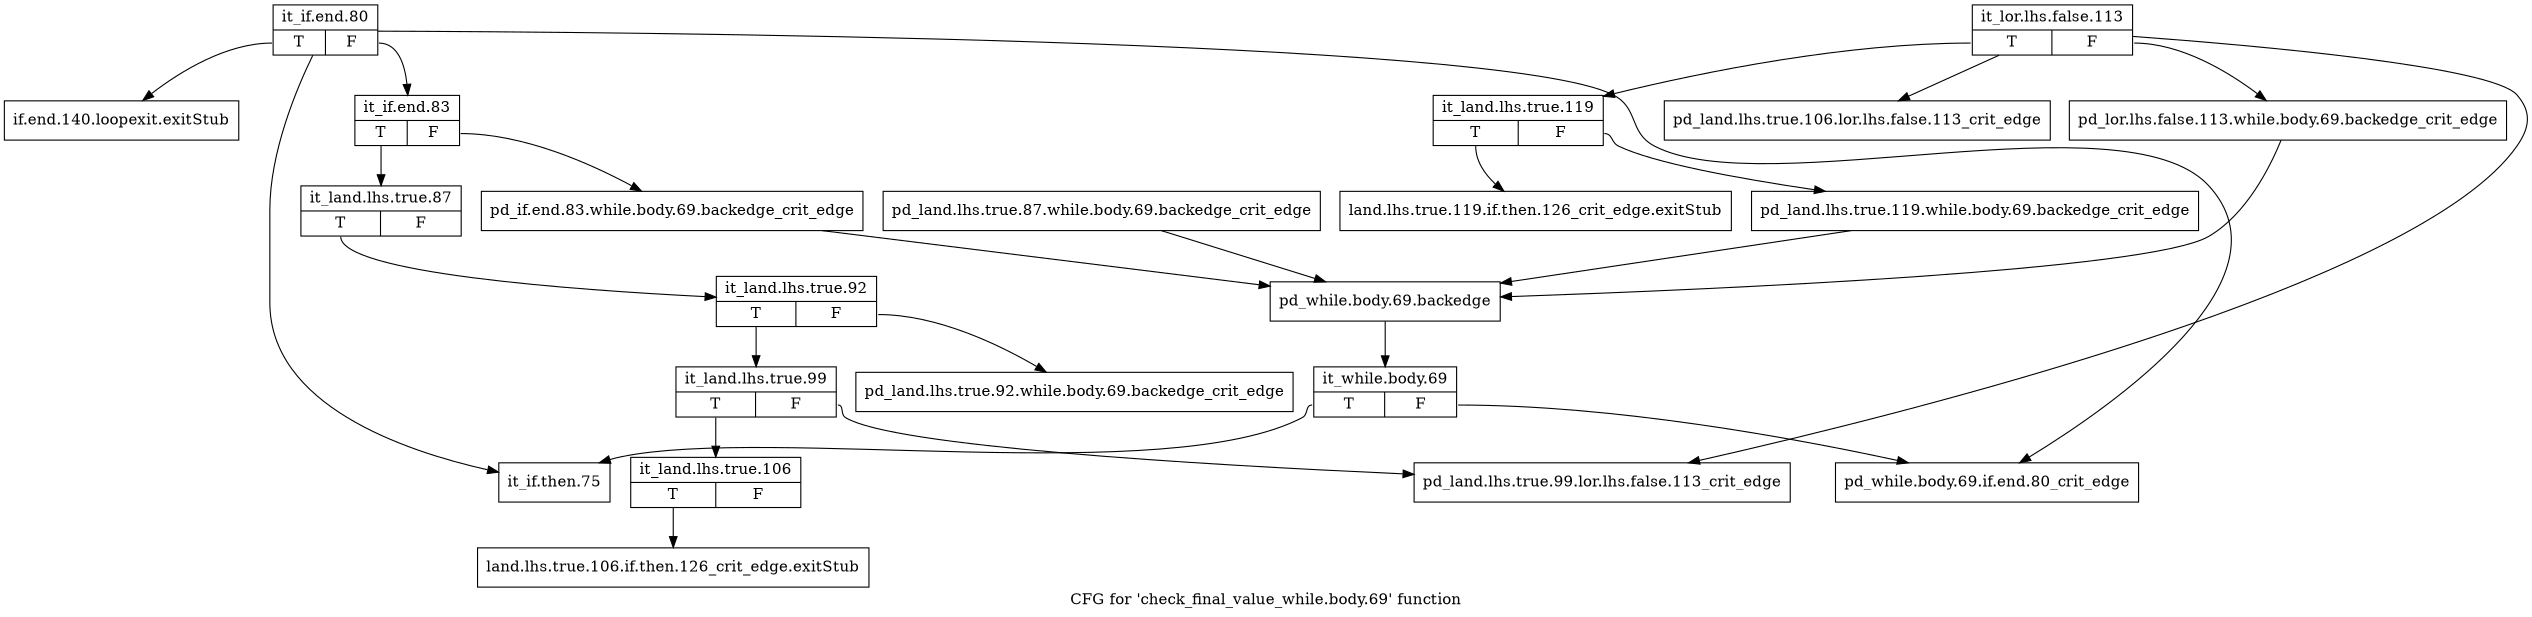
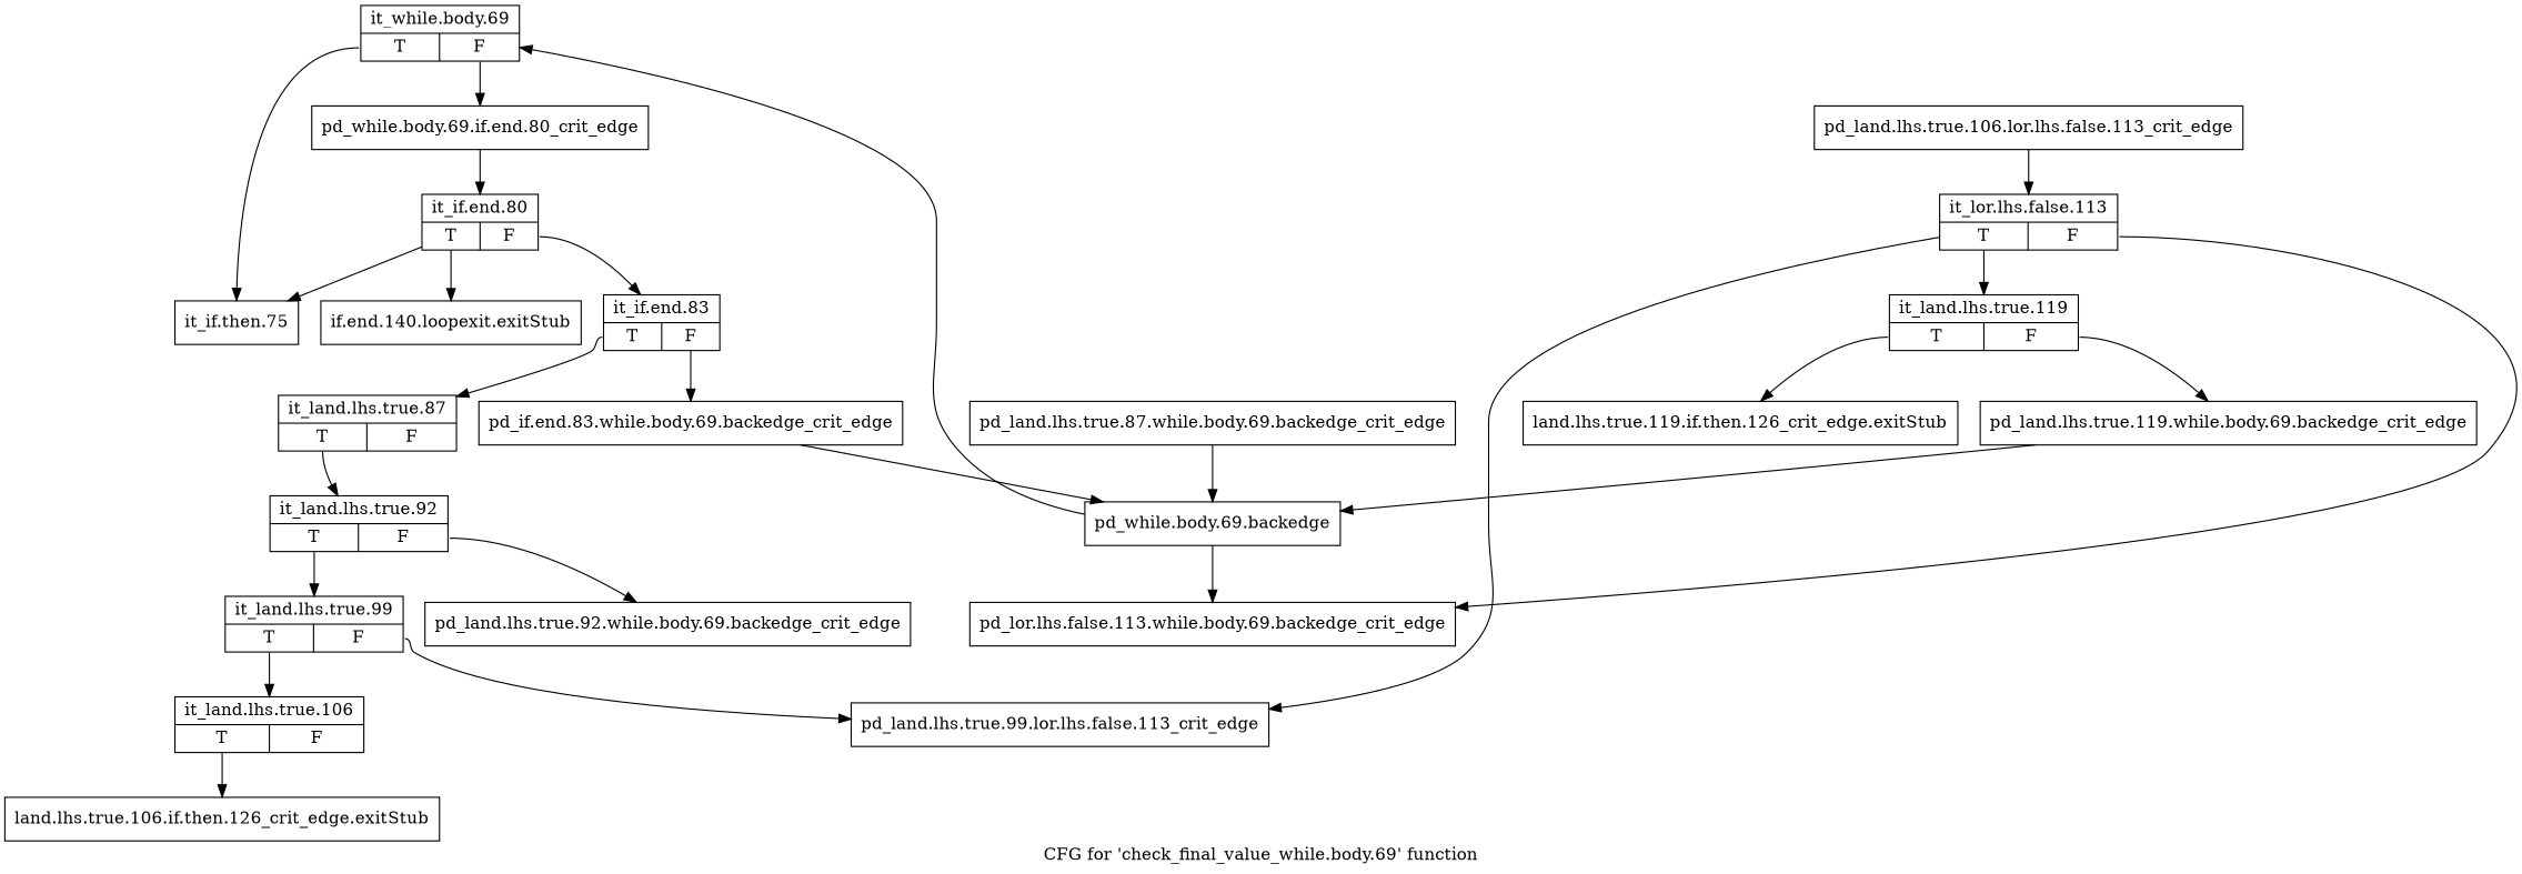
  digraph {
    label="CFG for 'check_final_value_while.body.69' function"
    node [shape=record]
    n1 [label="{it_while.body.69|{<s0>T|<s1>F}}"]
    n2 [label="{it_if.then.75}"]
    n3 [label="{pd_while.body.69.if.end.80_crit_edge}"]
    n4 [label="{it_if.end.80|{<s0>T|<s1>F}}"]
    n5 [label="{if.end.140.loopexit.exitStub}"]
    n6 [label="{land.lhs.true.106.if.then.126_crit_edge.exitStub}"]
    n7 [label="{land.lhs.true.119.if.then.126_crit_edge.exitStub}"]
    n8 [label="{it_if.end.83|{<s0>T|<s1>F}}"]
    n9 [label="{it_land.lhs.true.87|{<s0>T|<s1>F}}"]
    n10 [label="{pd_if.end.83.while.body.69.backedge_crit_edge}"]
    n11 [label="{it_land.lhs.true.92|{<s0>T|<s1>F}}"]
    n12 [label="{pd_while.body.69.backedge}"]
    n13 [label="{it_land.lhs.true.99|{<s0>T|<s1>F}}"]
    n14 [label="{pd_land.lhs.true.92.while.body.69.backedge_crit_edge}"]
    n15 [label="{pd_land.lhs.true.87.while.body.69.backedge_crit_edge}"]
    n16 [label="{it_land.lhs.true.106|{<s0>T|<s1>F}}"]
    n17 [label="{pd_land.lhs.true.99.lor.lhs.false.113_crit_edge}"]
    n18 [label="{pd_land.lhs.true.106.lor.lhs.false.113_crit_edge}"]
    n19 [label="{it_lor.lhs.false.113|{<s0>T|<s1>F}}"]
    n20 [label="{it_land.lhs.true.119|{<s0>T|<s1>F}}"]
    n21 [label="{pd_lor.lhs.false.113.while.body.69.backedge_crit_edge}"]
    n22 [label="{pd_land.lhs.true.119.while.body.69.backedge_crit_edge}"]
    n1 -> n2 [tailport=s0]
    n1 -> n3 [tailport=s1]
-   n4 -> n3
+   n3 -> n4
    n4 -> n2
    n4 -> n5 [tailport=s0]
    n4 -> n8 [tailport=s1]
    n8 -> n9 [tailport=s0]
    n8 -> n10 [tailport=s1]
    n9 -> n11 [tailport=s0]
    n10 -> n12
    n11 -> n13 [tailport=s0]
    n11 -> n14 [tailport=s1]
    n12 -> n1
    n13 -> n16 [tailport=s0]
    n13 -> n17 [tailport=s1]
    n15 -> n12
    n16 -> n6 [tailport=s0]
-   n19 -> n18
+   n18 -> n19
    n19 -> n17
    n19 -> n20 [tailport=s0]
    n19 -> n21 [tailport=s1]
    n20 -> n7 [tailport=s0]
    n20 -> n22 [tailport=s1]
-   n21 -> n12
+   n12 -> n21
    n22 -> n12
  }
